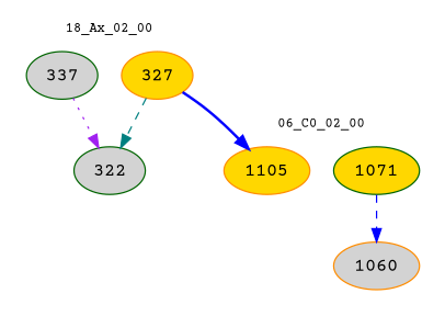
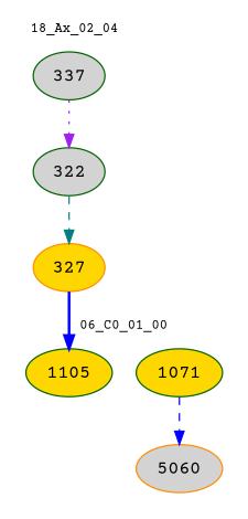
  digraph {
    fontname="Courier Prime"
    node [color=darkgreen fillcolor=gold fontname="Courier Prime" style=filled]
    edge [color=blue fontname="Courier Prime" style=dashed]
    n1 [color=darkorange label=327]
    n2 [fillcolor=lightgrey label=322]
    n3 [fillcolor=lightgrey label=337]
    n4 [label=1071]
-   n5 [color=darkorange fillcolor=lightgrey label=1060]
-   n6 [color=darkorange label=1105]
+   n5 [color=darkorange fillcolor=lightgrey label=5060]
+   n6 [label=1105]
    subgraph cluster_1 {
      color=white
      fontsize=10
-     label="18_Ax_02_00"
+     label="18_Ax_02_04"
      n1
      n2
      n3
    }
    subgraph cluster_2 {
      color=white
      fontsize=10
-     label="06_C0_02_00"
+     label="06_C0_01_00"
      n4
      n5
      n6
    }
-   n1 -> n2 [color=teal]
+   n2 -> n1 [color=teal]
    n1 -> n6 [style=bold]
    n3 -> n2 [color=purple style=dotted]
    n4 -> n5
  }
